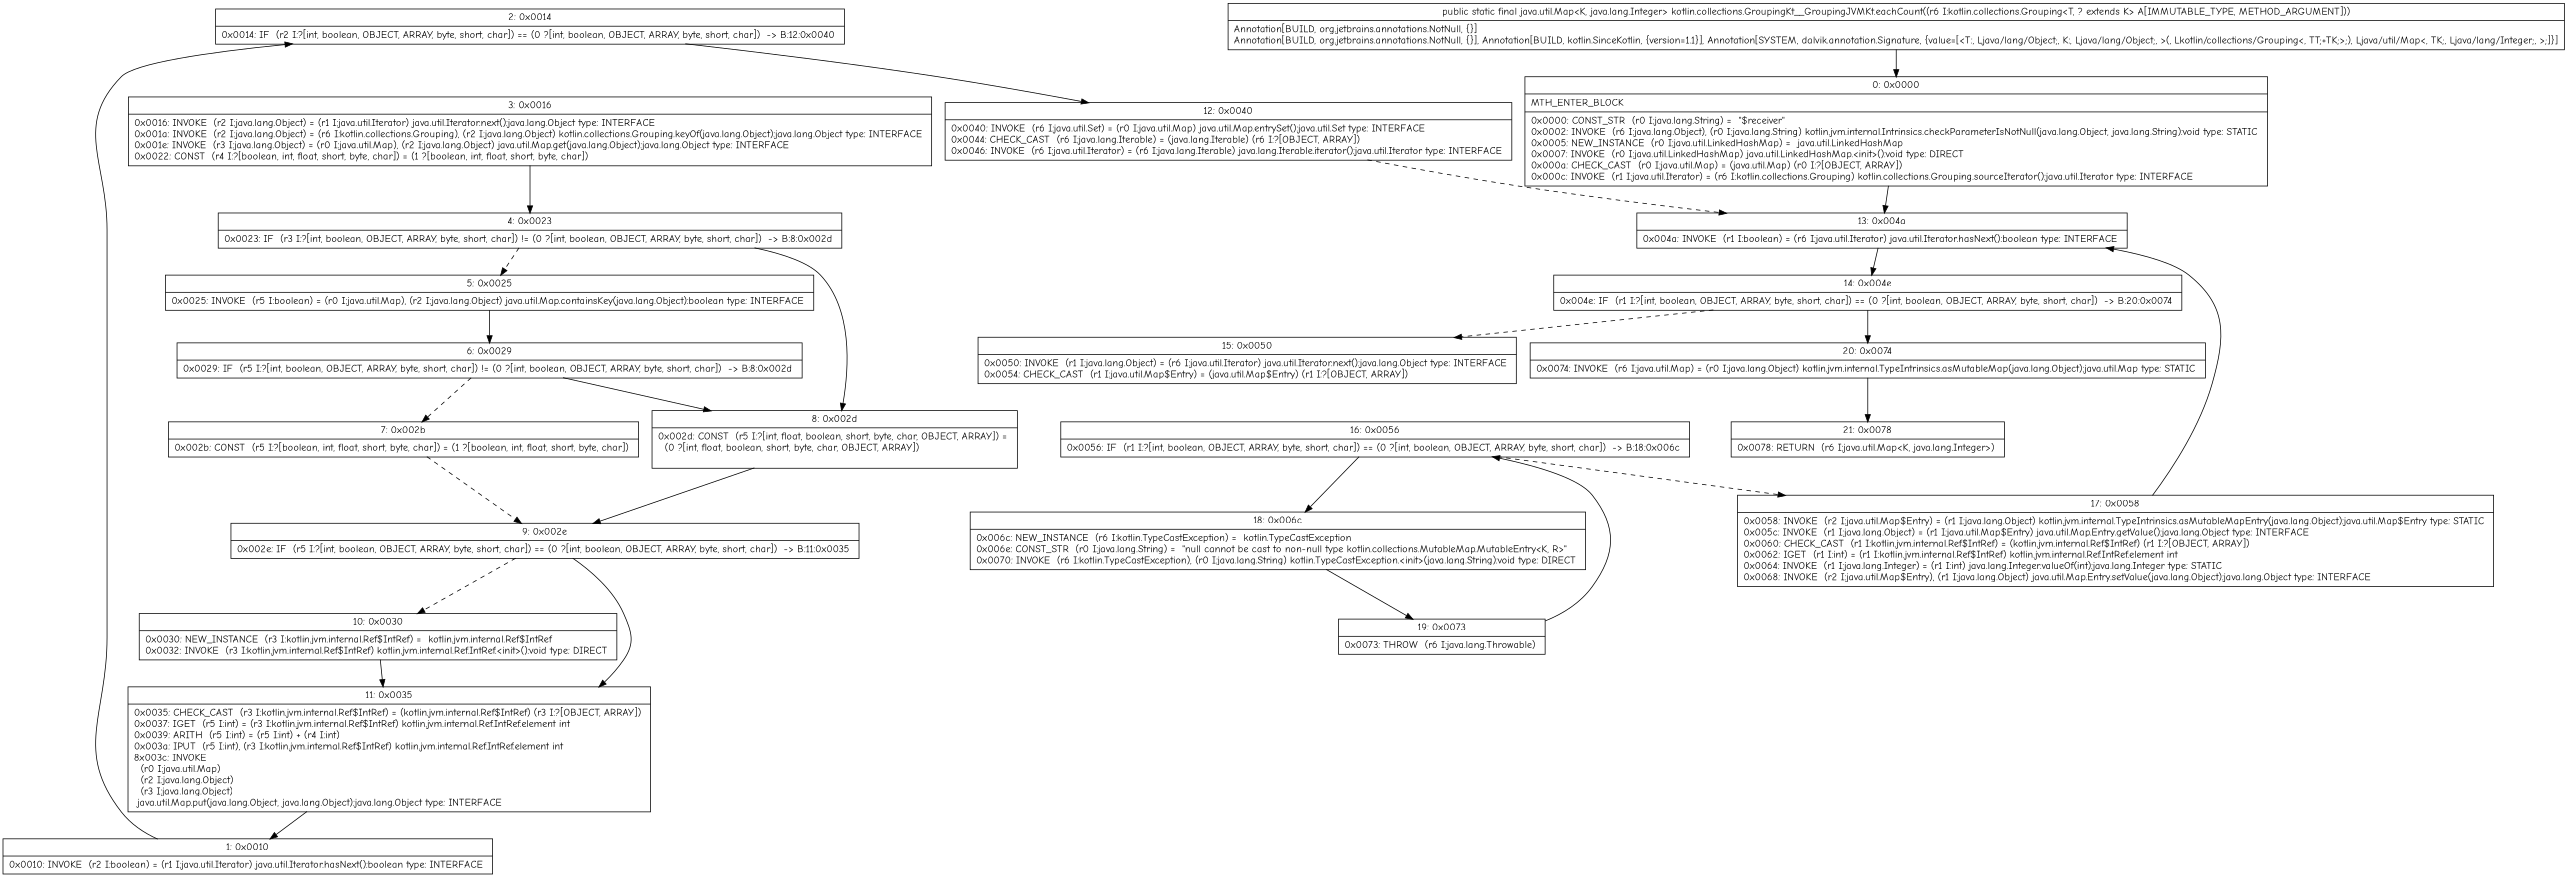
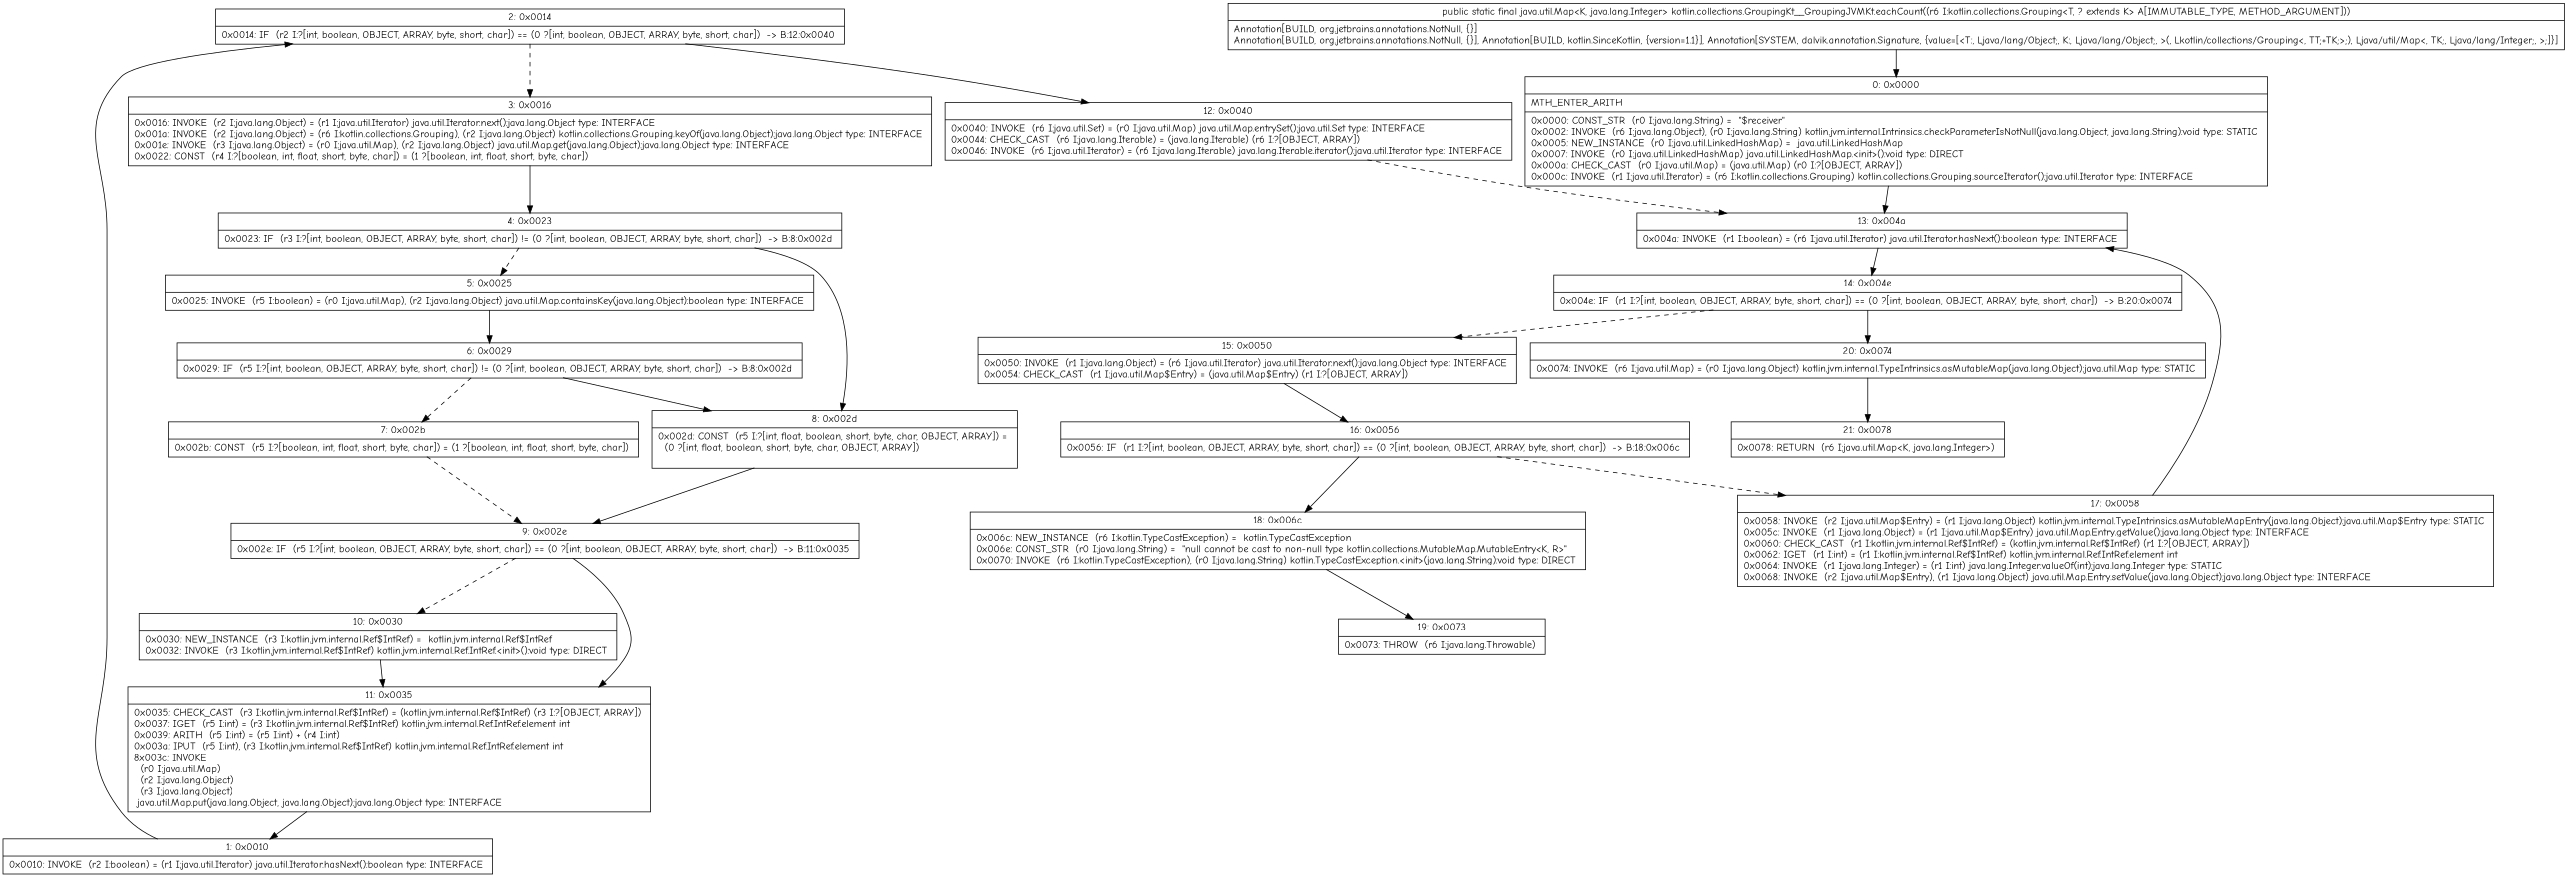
  digraph {
    fontname="Comic Neue"
    node [fontname="Comic Neue" shape=record]
    edge [fontname="Comic Neue"]
-   n1 [label="{0\:\ 0x0000|MTH_ENTER_BLOCK\l|0x0000: CONST_STR  (r0 I:java.lang.String) =  \"$receiver\" \l0x0002: INVOKE  (r6 I:java.lang.Object), (r0 I:java.lang.String) kotlin.jvm.internal.Intrinsics.checkParameterIsNotNull(java.lang.Object, java.lang.String):void type: STATIC \l0x0005: NEW_INSTANCE  (r0 I:java.util.LinkedHashMap) =  java.util.LinkedHashMap \l0x0007: INVOKE  (r0 I:java.util.LinkedHashMap) java.util.LinkedHashMap.\<init\>():void type: DIRECT \l0x000a: CHECK_CAST  (r0 I:java.util.Map) = (java.util.Map) (r0 I:?[OBJECT, ARRAY]) \l0x000c: INVOKE  (r1 I:java.util.Iterator) = (r6 I:kotlin.collections.Grouping) kotlin.collections.Grouping.sourceIterator():java.util.Iterator type: INTERFACE \l}"]
+   n1 [label="{0\:\ 0x0000|MTH_ENTER_ARITH\l|0x0000: CONST_STR  (r0 I:java.lang.String) =  \"$receiver\" \l0x0002: INVOKE  (r6 I:java.lang.Object), (r0 I:java.lang.String) kotlin.jvm.internal.Intrinsics.checkParameterIsNotNull(java.lang.Object, java.lang.String):void type: STATIC \l0x0005: NEW_INSTANCE  (r0 I:java.util.LinkedHashMap) =  java.util.LinkedHashMap \l0x0007: INVOKE  (r0 I:java.util.LinkedHashMap) java.util.LinkedHashMap.\<init\>():void type: DIRECT \l0x000a: CHECK_CAST  (r0 I:java.util.Map) = (java.util.Map) (r0 I:?[OBJECT, ARRAY]) \l0x000c: INVOKE  (r1 I:java.util.Iterator) = (r6 I:kotlin.collections.Grouping) kotlin.collections.Grouping.sourceIterator():java.util.Iterator type: INTERFACE \l}"]
    n2 [label="{13\:\ 0x004a|0x004a: INVOKE  (r1 I:boolean) = (r6 I:java.util.Iterator) java.util.Iterator.hasNext():boolean type: INTERFACE \l}"]
    n3 [label="{1\:\ 0x0010|0x0010: INVOKE  (r2 I:boolean) = (r1 I:java.util.Iterator) java.util.Iterator.hasNext():boolean type: INTERFACE \l}"]
    n4 [label="{2\:\ 0x0014|0x0014: IF  (r2 I:?[int, boolean, OBJECT, ARRAY, byte, short, char]) == (0 ?[int, boolean, OBJECT, ARRAY, byte, short, char])  \-\> B:12:0x0040 \l}"]
    n5 [label="{3\:\ 0x0016|0x0016: INVOKE  (r2 I:java.lang.Object) = (r1 I:java.util.Iterator) java.util.Iterator.next():java.lang.Object type: INTERFACE \l0x001a: INVOKE  (r2 I:java.lang.Object) = (r6 I:kotlin.collections.Grouping), (r2 I:java.lang.Object) kotlin.collections.Grouping.keyOf(java.lang.Object):java.lang.Object type: INTERFACE \l0x001e: INVOKE  (r3 I:java.lang.Object) = (r0 I:java.util.Map), (r2 I:java.lang.Object) java.util.Map.get(java.lang.Object):java.lang.Object type: INTERFACE \l0x0022: CONST  (r4 I:?[boolean, int, float, short, byte, char]) = (1 ?[boolean, int, float, short, byte, char]) \l}"]
    n6 [label="{12\:\ 0x0040|0x0040: INVOKE  (r6 I:java.util.Set) = (r0 I:java.util.Map) java.util.Map.entrySet():java.util.Set type: INTERFACE \l0x0044: CHECK_CAST  (r6 I:java.lang.Iterable) = (java.lang.Iterable) (r6 I:?[OBJECT, ARRAY]) \l0x0046: INVOKE  (r6 I:java.util.Iterator) = (r6 I:java.lang.Iterable) java.lang.Iterable.iterator():java.util.Iterator type: INTERFACE \l}"]
    n7 [label="{4\:\ 0x0023|0x0023: IF  (r3 I:?[int, boolean, OBJECT, ARRAY, byte, short, char]) != (0 ?[int, boolean, OBJECT, ARRAY, byte, short, char])  \-\> B:8:0x002d \l}"]
    n8 [label="{5\:\ 0x0025|0x0025: INVOKE  (r5 I:boolean) = (r0 I:java.util.Map), (r2 I:java.lang.Object) java.util.Map.containsKey(java.lang.Object):boolean type: INTERFACE \l}"]
    n9 [label="{8\:\ 0x002d|0x002d: CONST  (r5 I:?[int, float, boolean, short, byte, char, OBJECT, ARRAY]) = \l  (0 ?[int, float, boolean, short, byte, char, OBJECT, ARRAY])\l \l}"]
    n10 [label="{6\:\ 0x0029|0x0029: IF  (r5 I:?[int, boolean, OBJECT, ARRAY, byte, short, char]) != (0 ?[int, boolean, OBJECT, ARRAY, byte, short, char])  \-\> B:8:0x002d \l}"]
    n11 [label="{9\:\ 0x002e|0x002e: IF  (r5 I:?[int, boolean, OBJECT, ARRAY, byte, short, char]) == (0 ?[int, boolean, OBJECT, ARRAY, byte, short, char])  \-\> B:11:0x0035 \l}"]
    n12 [label="{7\:\ 0x002b|0x002b: CONST  (r5 I:?[boolean, int, float, short, byte, char]) = (1 ?[boolean, int, float, short, byte, char]) \l}"]
    n13 [label="{10\:\ 0x0030|0x0030: NEW_INSTANCE  (r3 I:kotlin.jvm.internal.Ref$IntRef) =  kotlin.jvm.internal.Ref$IntRef \l0x0032: INVOKE  (r3 I:kotlin.jvm.internal.Ref$IntRef) kotlin.jvm.internal.Ref.IntRef.\<init\>():void type: DIRECT \l}"]
    n14 [label="{11\:\ 0x0035|0x0035: CHECK_CAST  (r3 I:kotlin.jvm.internal.Ref$IntRef) = (kotlin.jvm.internal.Ref$IntRef) (r3 I:?[OBJECT, ARRAY]) \l0x0037: IGET  (r5 I:int) = (r3 I:kotlin.jvm.internal.Ref$IntRef) kotlin.jvm.internal.Ref.IntRef.element int \l0x0039: ARITH  (r5 I:int) = (r5 I:int) + (r4 I:int) \l0x003a: IPUT  (r5 I:int), (r3 I:kotlin.jvm.internal.Ref$IntRef) kotlin.jvm.internal.Ref.IntRef.element int \l8x003c: INVOKE  \l  (r0 I:java.util.Map)\l  (r2 I:java.lang.Object)\l  (r3 I:java.lang.Object)\l java.util.Map.put(java.lang.Object, java.lang.Object):java.lang.Object type: INTERFACE \l}"]
    n15 [label="{14\:\ 0x004e|0x004e: IF  (r1 I:?[int, boolean, OBJECT, ARRAY, byte, short, char]) == (0 ?[int, boolean, OBJECT, ARRAY, byte, short, char])  \-\> B:20:0x0074 \l}"]
    n16 [label="{15\:\ 0x0050|0x0050: INVOKE  (r1 I:java.lang.Object) = (r6 I:java.util.Iterator) java.util.Iterator.next():java.lang.Object type: INTERFACE \l0x0054: CHECK_CAST  (r1 I:java.util.Map$Entry) = (java.util.Map$Entry) (r1 I:?[OBJECT, ARRAY]) \l}"]
    n17 [label="{20\:\ 0x0074|0x0074: INVOKE  (r6 I:java.util.Map) = (r0 I:java.lang.Object) kotlin.jvm.internal.TypeIntrinsics.asMutableMap(java.lang.Object):java.util.Map type: STATIC \l}"]
    n18 [label="{16\:\ 0x0056|0x0056: IF  (r1 I:?[int, boolean, OBJECT, ARRAY, byte, short, char]) == (0 ?[int, boolean, OBJECT, ARRAY, byte, short, char])  \-\> B:18:0x006c \l}"]
    n19 [label="{21\:\ 0x0078|0x0078: RETURN  (r6 I:java.util.Map\<K, java.lang.Integer\>) \l}"]
    n20 [label="{17\:\ 0x0058|0x0058: INVOKE  (r2 I:java.util.Map$Entry) = (r1 I:java.lang.Object) kotlin.jvm.internal.TypeIntrinsics.asMutableMapEntry(java.lang.Object):java.util.Map$Entry type: STATIC \l0x005c: INVOKE  (r1 I:java.lang.Object) = (r1 I:java.util.Map$Entry) java.util.Map.Entry.getValue():java.lang.Object type: INTERFACE \l0x0060: CHECK_CAST  (r1 I:kotlin.jvm.internal.Ref$IntRef) = (kotlin.jvm.internal.Ref$IntRef) (r1 I:?[OBJECT, ARRAY]) \l0x0062: IGET  (r1 I:int) = (r1 I:kotlin.jvm.internal.Ref$IntRef) kotlin.jvm.internal.Ref.IntRef.element int \l0x0064: INVOKE  (r1 I:java.lang.Integer) = (r1 I:int) java.lang.Integer.valueOf(int):java.lang.Integer type: STATIC \l0x0068: INVOKE  (r2 I:java.util.Map$Entry), (r1 I:java.lang.Object) java.util.Map.Entry.setValue(java.lang.Object):java.lang.Object type: INTERFACE \l}"]
    n21 [label="{18\:\ 0x006c|0x006c: NEW_INSTANCE  (r6 I:kotlin.TypeCastException) =  kotlin.TypeCastException \l0x006e: CONST_STR  (r0 I:java.lang.String) =  \"null cannot be cast to non\-null type kotlin.collections.MutableMap.MutableEntry\<K, R\>\" \l0x0070: INVOKE  (r6 I:kotlin.TypeCastException), (r0 I:java.lang.String) kotlin.TypeCastException.\<init\>(java.lang.String):void type: DIRECT \l}"]
    n22 [label="{19\:\ 0x0073|0x0073: THROW  (r6 I:java.lang.Throwable) \l}"]
    n23 [label="{public static final java.util.Map\<K, java.lang.Integer\> kotlin.collections.GroupingKt__GroupingJVMKt.eachCount((r6 I:kotlin.collections.Grouping\<T, ? extends K\> A[IMMUTABLE_TYPE, METHOD_ARGUMENT]))  | Annotation[BUILD, org.jetbrains.annotations.NotNull, \{\}]\lAnnotation[BUILD, org.jetbrains.annotations.NotNull, \{\}], Annotation[BUILD, kotlin.SinceKotlin, \{version=1.1\}], Annotation[SYSTEM, dalvik.annotation.Signature, \{value=[\<T:, Ljava\/lang\/Object;, K:, Ljava\/lang\/Object;, \>(, Lkotlin\/collections\/Grouping\<, TT;+TK;\>;), Ljava\/util\/Map\<, TK;, Ljava\/lang\/Integer;, \>;]\}]\l}"]
    n1 -> n2
    n2 -> n15
    n3 -> n4
+   n4 -> n5 [style=dashed]
    n4 -> n6
    n5 -> n7
    n6 -> n2 [style=dashed]
    n7 -> n8 [style=dashed]
    n7 -> n9
    n8 -> n10
    n9 -> n11
    n10 -> n9
    n10 -> n12 [style=dashed]
    n11 -> n13 [style=dashed]
    n11 -> n14
    n12 -> n11 [style=dashed]
    n13 -> n14
    n14 -> n3
    n15 -> n16 [style=dashed]
    n15 -> n17
-   n22 -> n18
+   n16 -> n18
    n17 -> n19
    n18 -> n20 [style=dashed]
    n18 -> n21
    n20 -> n2
    n21 -> n22
    n23 -> n1
  }
